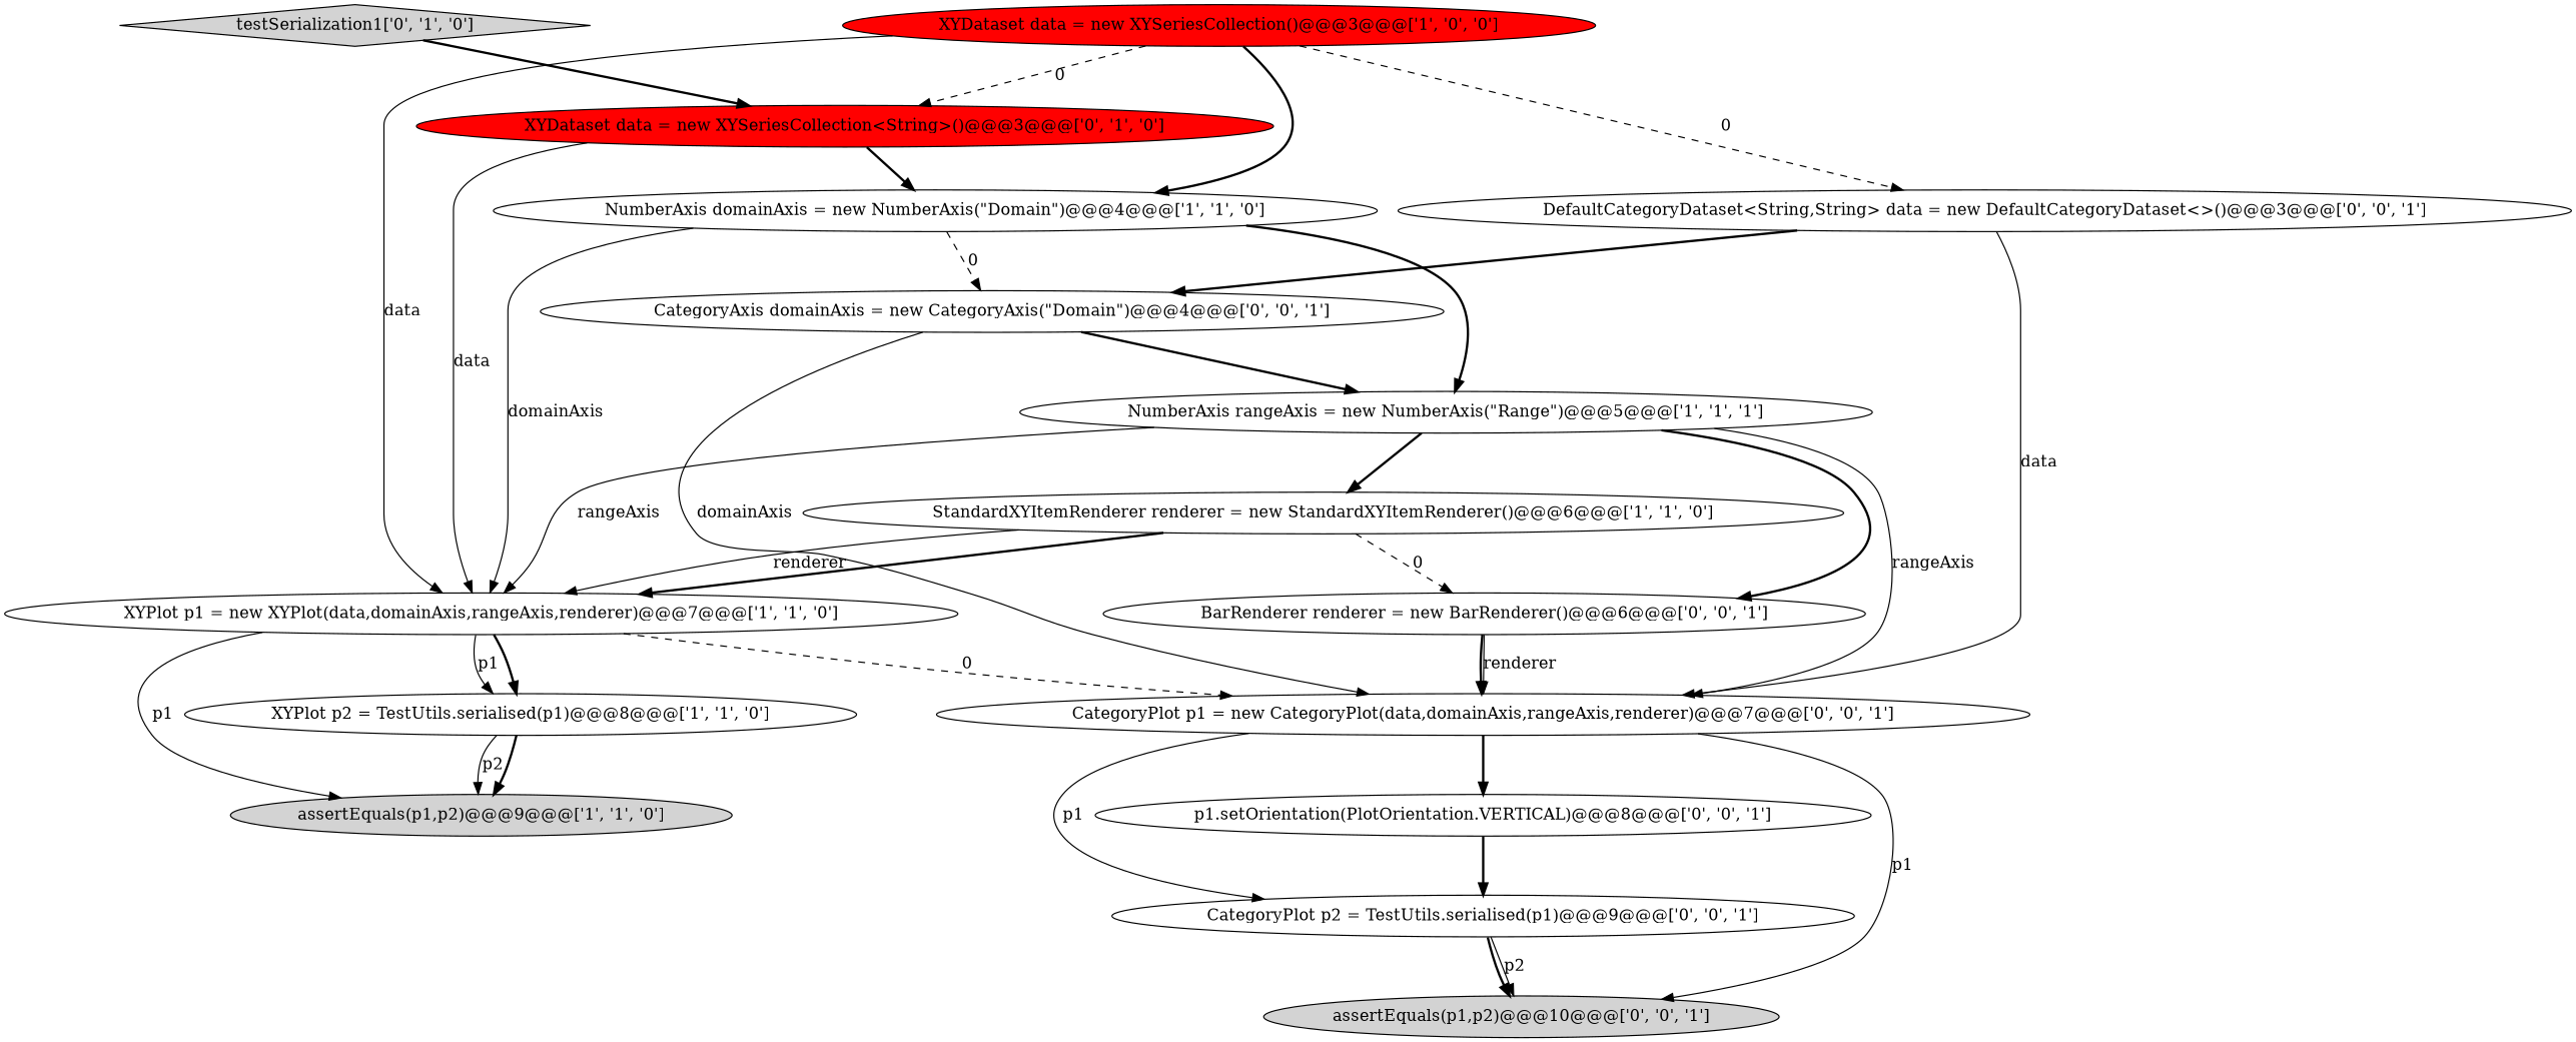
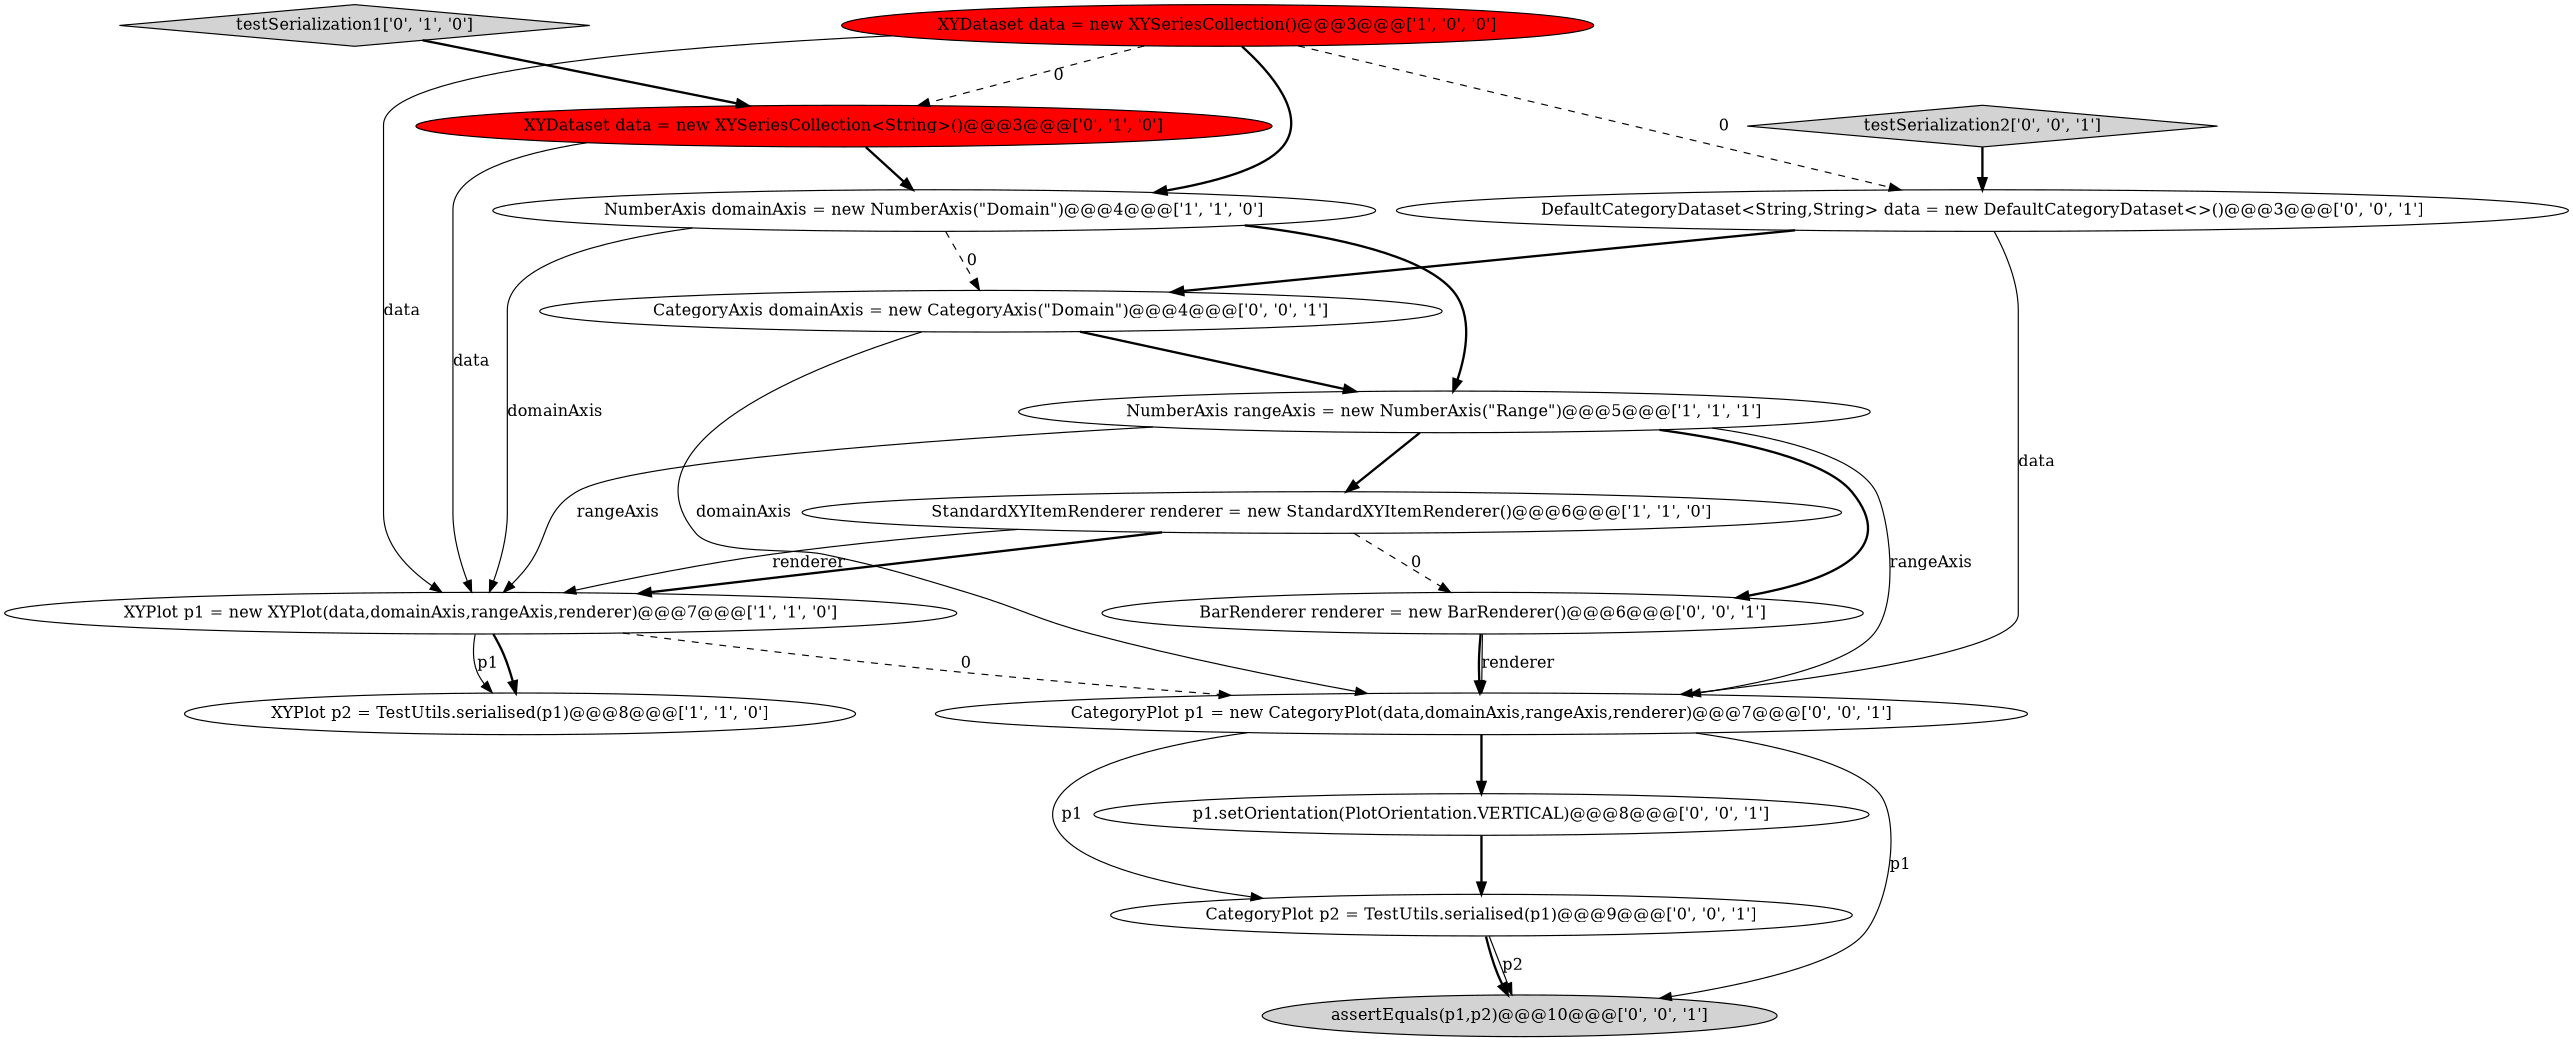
  digraph {
    node [fillcolor=white shape=ellipse style=filled]
    edge [style=bold]
    n1 [label="CategoryAxis domainAxis = new CategoryAxis(\"Domain\")@@@4@@@['0', '0', '1']"]
    n2 [label="CategoryPlot p1 = new CategoryPlot(data,domainAxis,rangeAxis,renderer)@@@7@@@['0', '0', '1']"]
    n3 [label="NumberAxis rangeAxis = new NumberAxis(\"Range\")@@@5@@@['1', '1', '1']"]
    n4 [label="p1.setOrientation(PlotOrientation.VERTICAL)@@@8@@@['0', '0', '1']"]
    n5 [label="CategoryPlot p2 = TestUtils.serialised(p1)@@@9@@@['0', '0', '1']"]
    n6 [fillcolor=lightgray label="assertEquals(p1,p2)@@@10@@@['0', '0', '1']"]
    n7 [label="XYPlot p1 = new XYPlot(data,domainAxis,rangeAxis,renderer)@@@7@@@['1', '1', '0']"]
    n8 [label="BarRenderer renderer = new BarRenderer()@@@6@@@['0', '0', '1']"]
    n9 [label="StandardXYItemRenderer renderer = new StandardXYItemRenderer()@@@6@@@['1', '1', '0']"]
    n10 [label="NumberAxis domainAxis = new NumberAxis(\"Domain\")@@@4@@@['1', '1', '0']"]
    n11 [label="XYPlot p2 = TestUtils.serialised(p1)@@@8@@@['1', '1', '0']"]
-   n12 [fillcolor=lightgray label="assertEquals(p1,p2)@@@9@@@['1', '1', '0']"]
    n13 [fillcolor=red label="XYDataset data = new XYSeriesCollection()@@@3@@@['1', '0', '0']"]
    n14 [fillcolor=red label="XYDataset data = new XYSeriesCollection<String>()@@@3@@@['0', '1', '0']"]
    n15 [label="DefaultCategoryDataset<String,String> data = new DefaultCategoryDataset<>()@@@3@@@['0', '0', '1']"]
+   n16 [fillcolor=lightgray label="testSerialization2['0', '0', '1']" shape=diamond]
    n17 [fillcolor=lightgray label="testSerialization1['0', '1', '0']" shape=diamond]
    n1 -> n2 [label=domainAxis style=solid]
    n1 -> n3
    n2 -> n4
    n2 -> n5 [label=p1 style=solid]
    n2 -> n6 [label=p1 style=solid]
    n3 -> n2 [label=rangeAxis style=solid]
    n3 -> n7 [label=rangeAxis style=solid]
    n3 -> n8
    n3 -> n9
    n4 -> n5
    n5 -> n6 [label=p2 style=solid]
    n5 -> n6
    n7 -> n2 [label=0 style=dashed]
    n7 -> n11
    n7 -> n11 [label=p1 style=solid]
-   n7 -> n12 [label=p1 style=solid]
    n8 -> n2 [label=renderer style=solid]
    n8 -> n2
    n9 -> n7
    n9 -> n7 [label=renderer style=solid]
    n9 -> n8 [label=0 style=dashed]
    n10 -> n1 [label=0 style=dashed]
    n10 -> n3
    n10 -> n7 [label=domainAxis style=solid]
-   n11 -> n12 [label=p2 style=solid]
-   n11 -> n12
    n13 -> n7 [label=data style=solid]
    n13 -> n10
    n13 -> n14 [label=0 style=dashed]
    n13 -> n15 [label=0 style=dashed]
    n14 -> n7 [label=data style=solid]
    n14 -> n10
    n15 -> n1
    n15 -> n2 [label=data style=solid]
+   n16 -> n15
    n17 -> n14
  }
